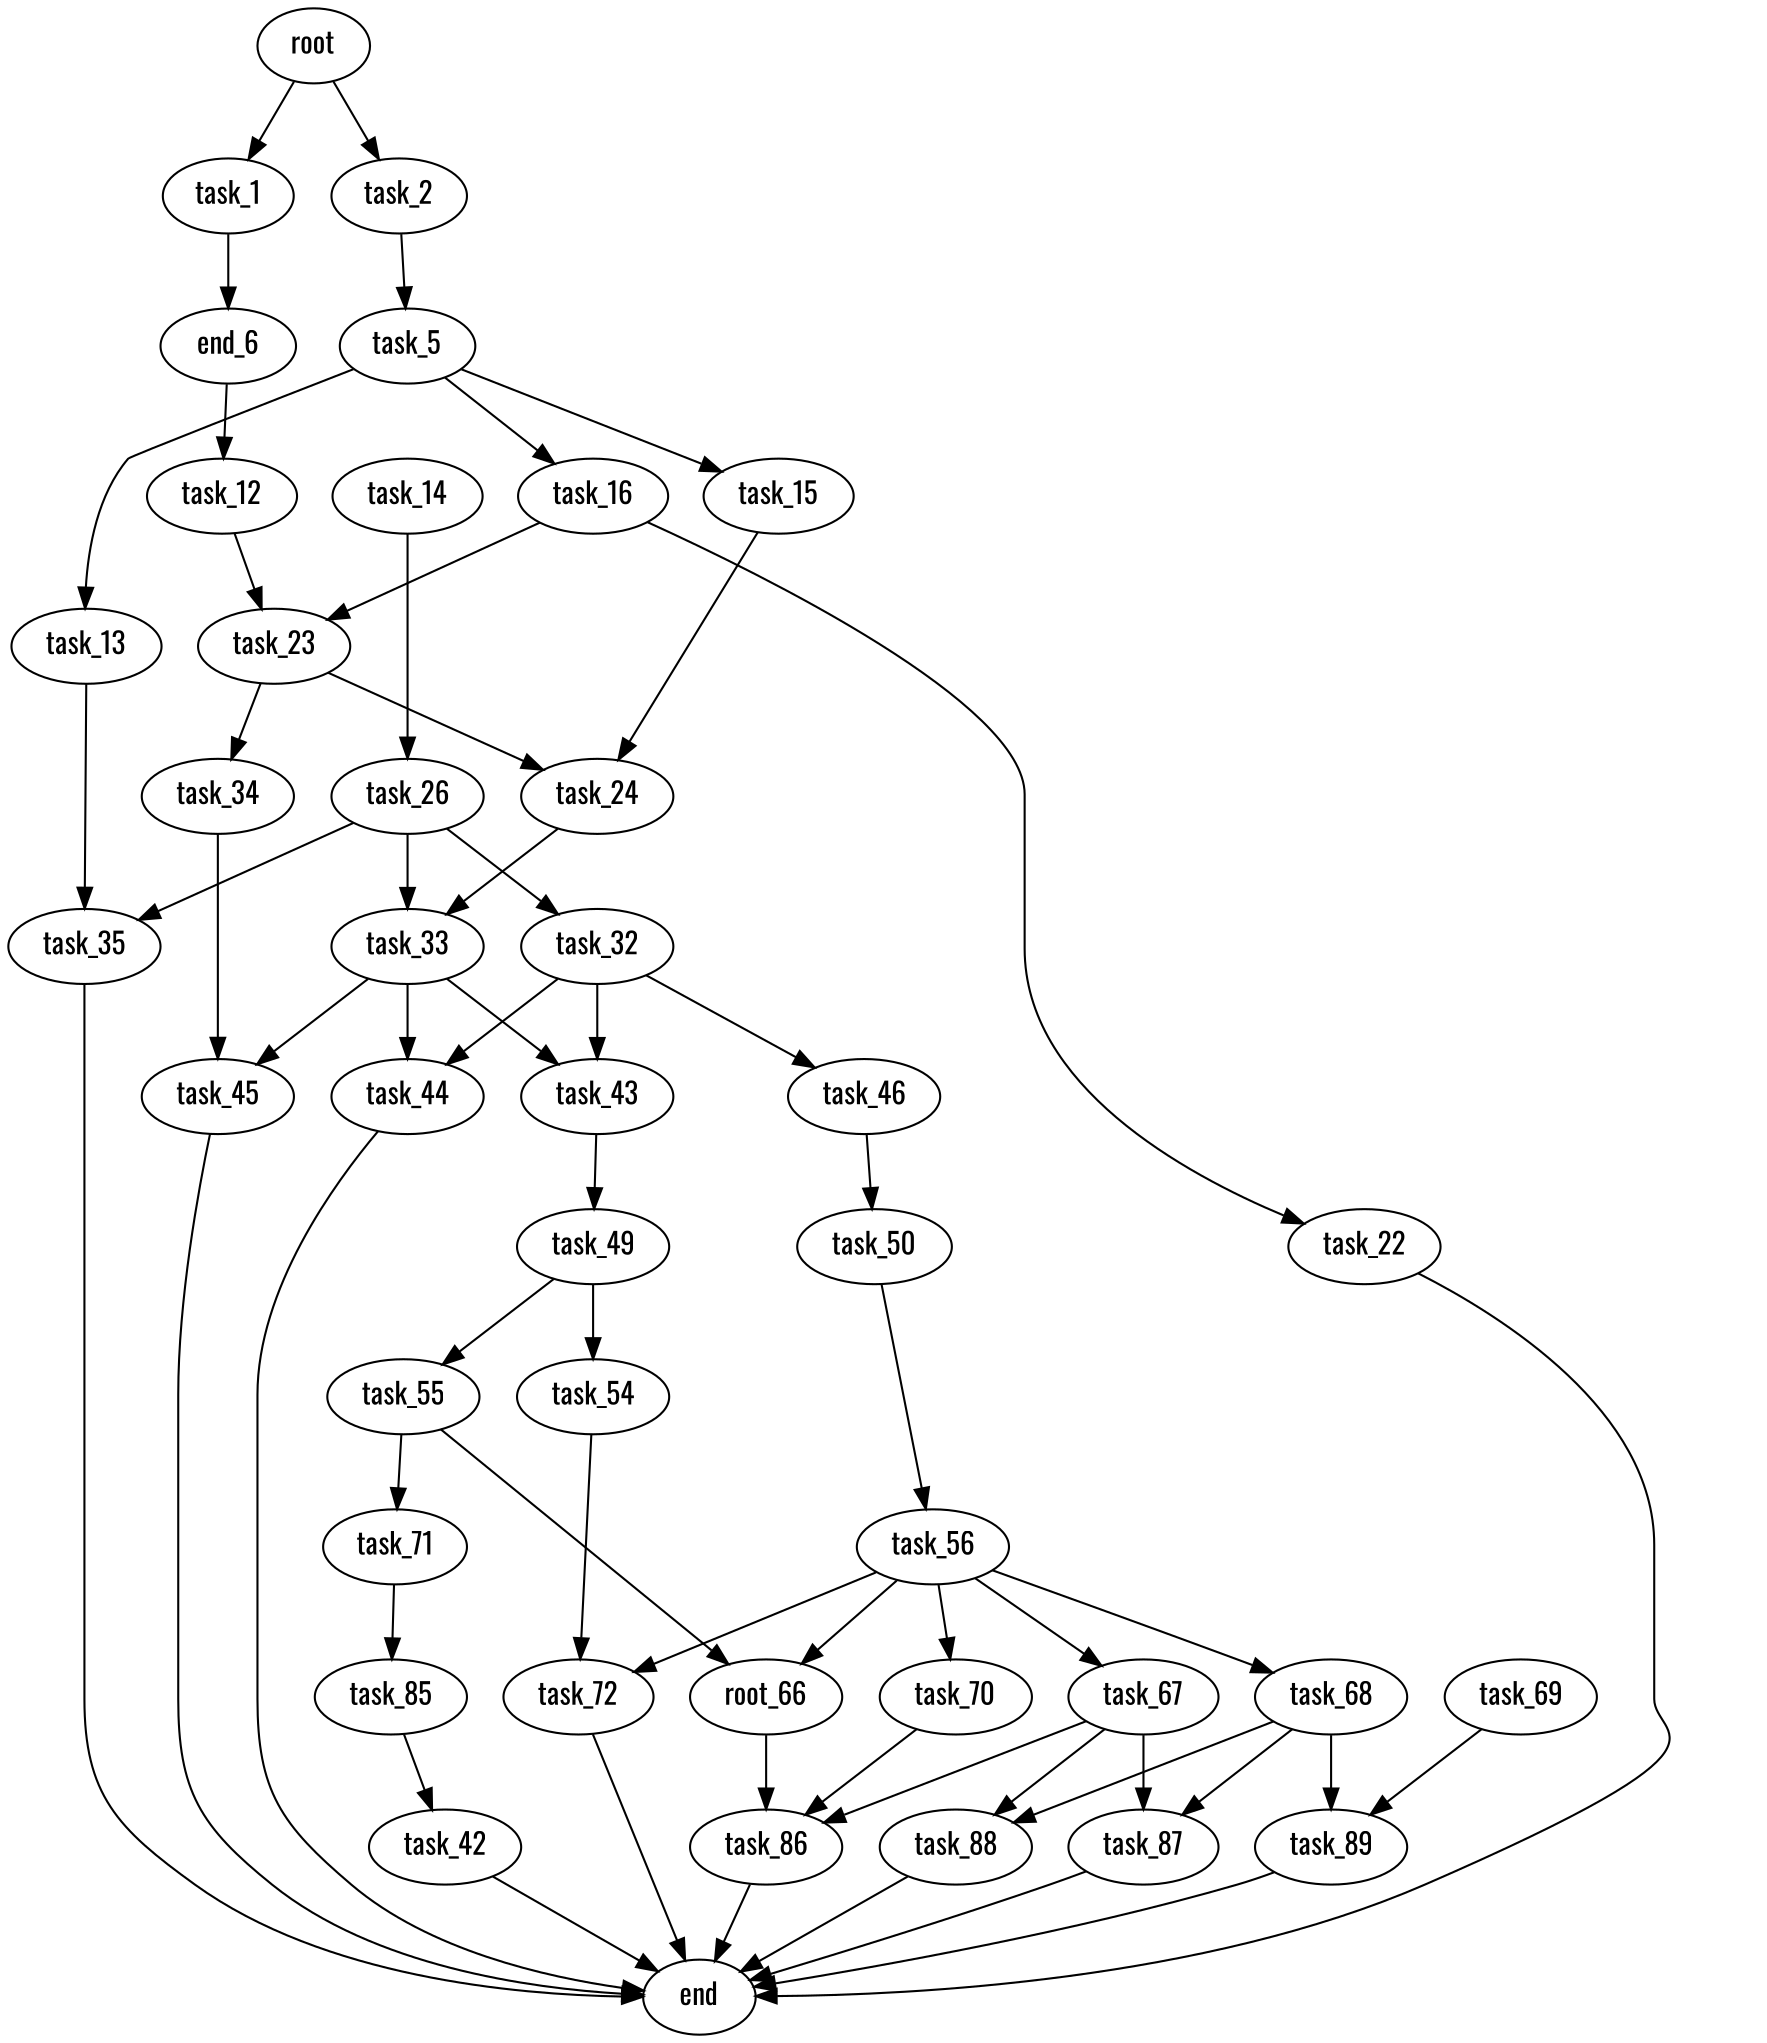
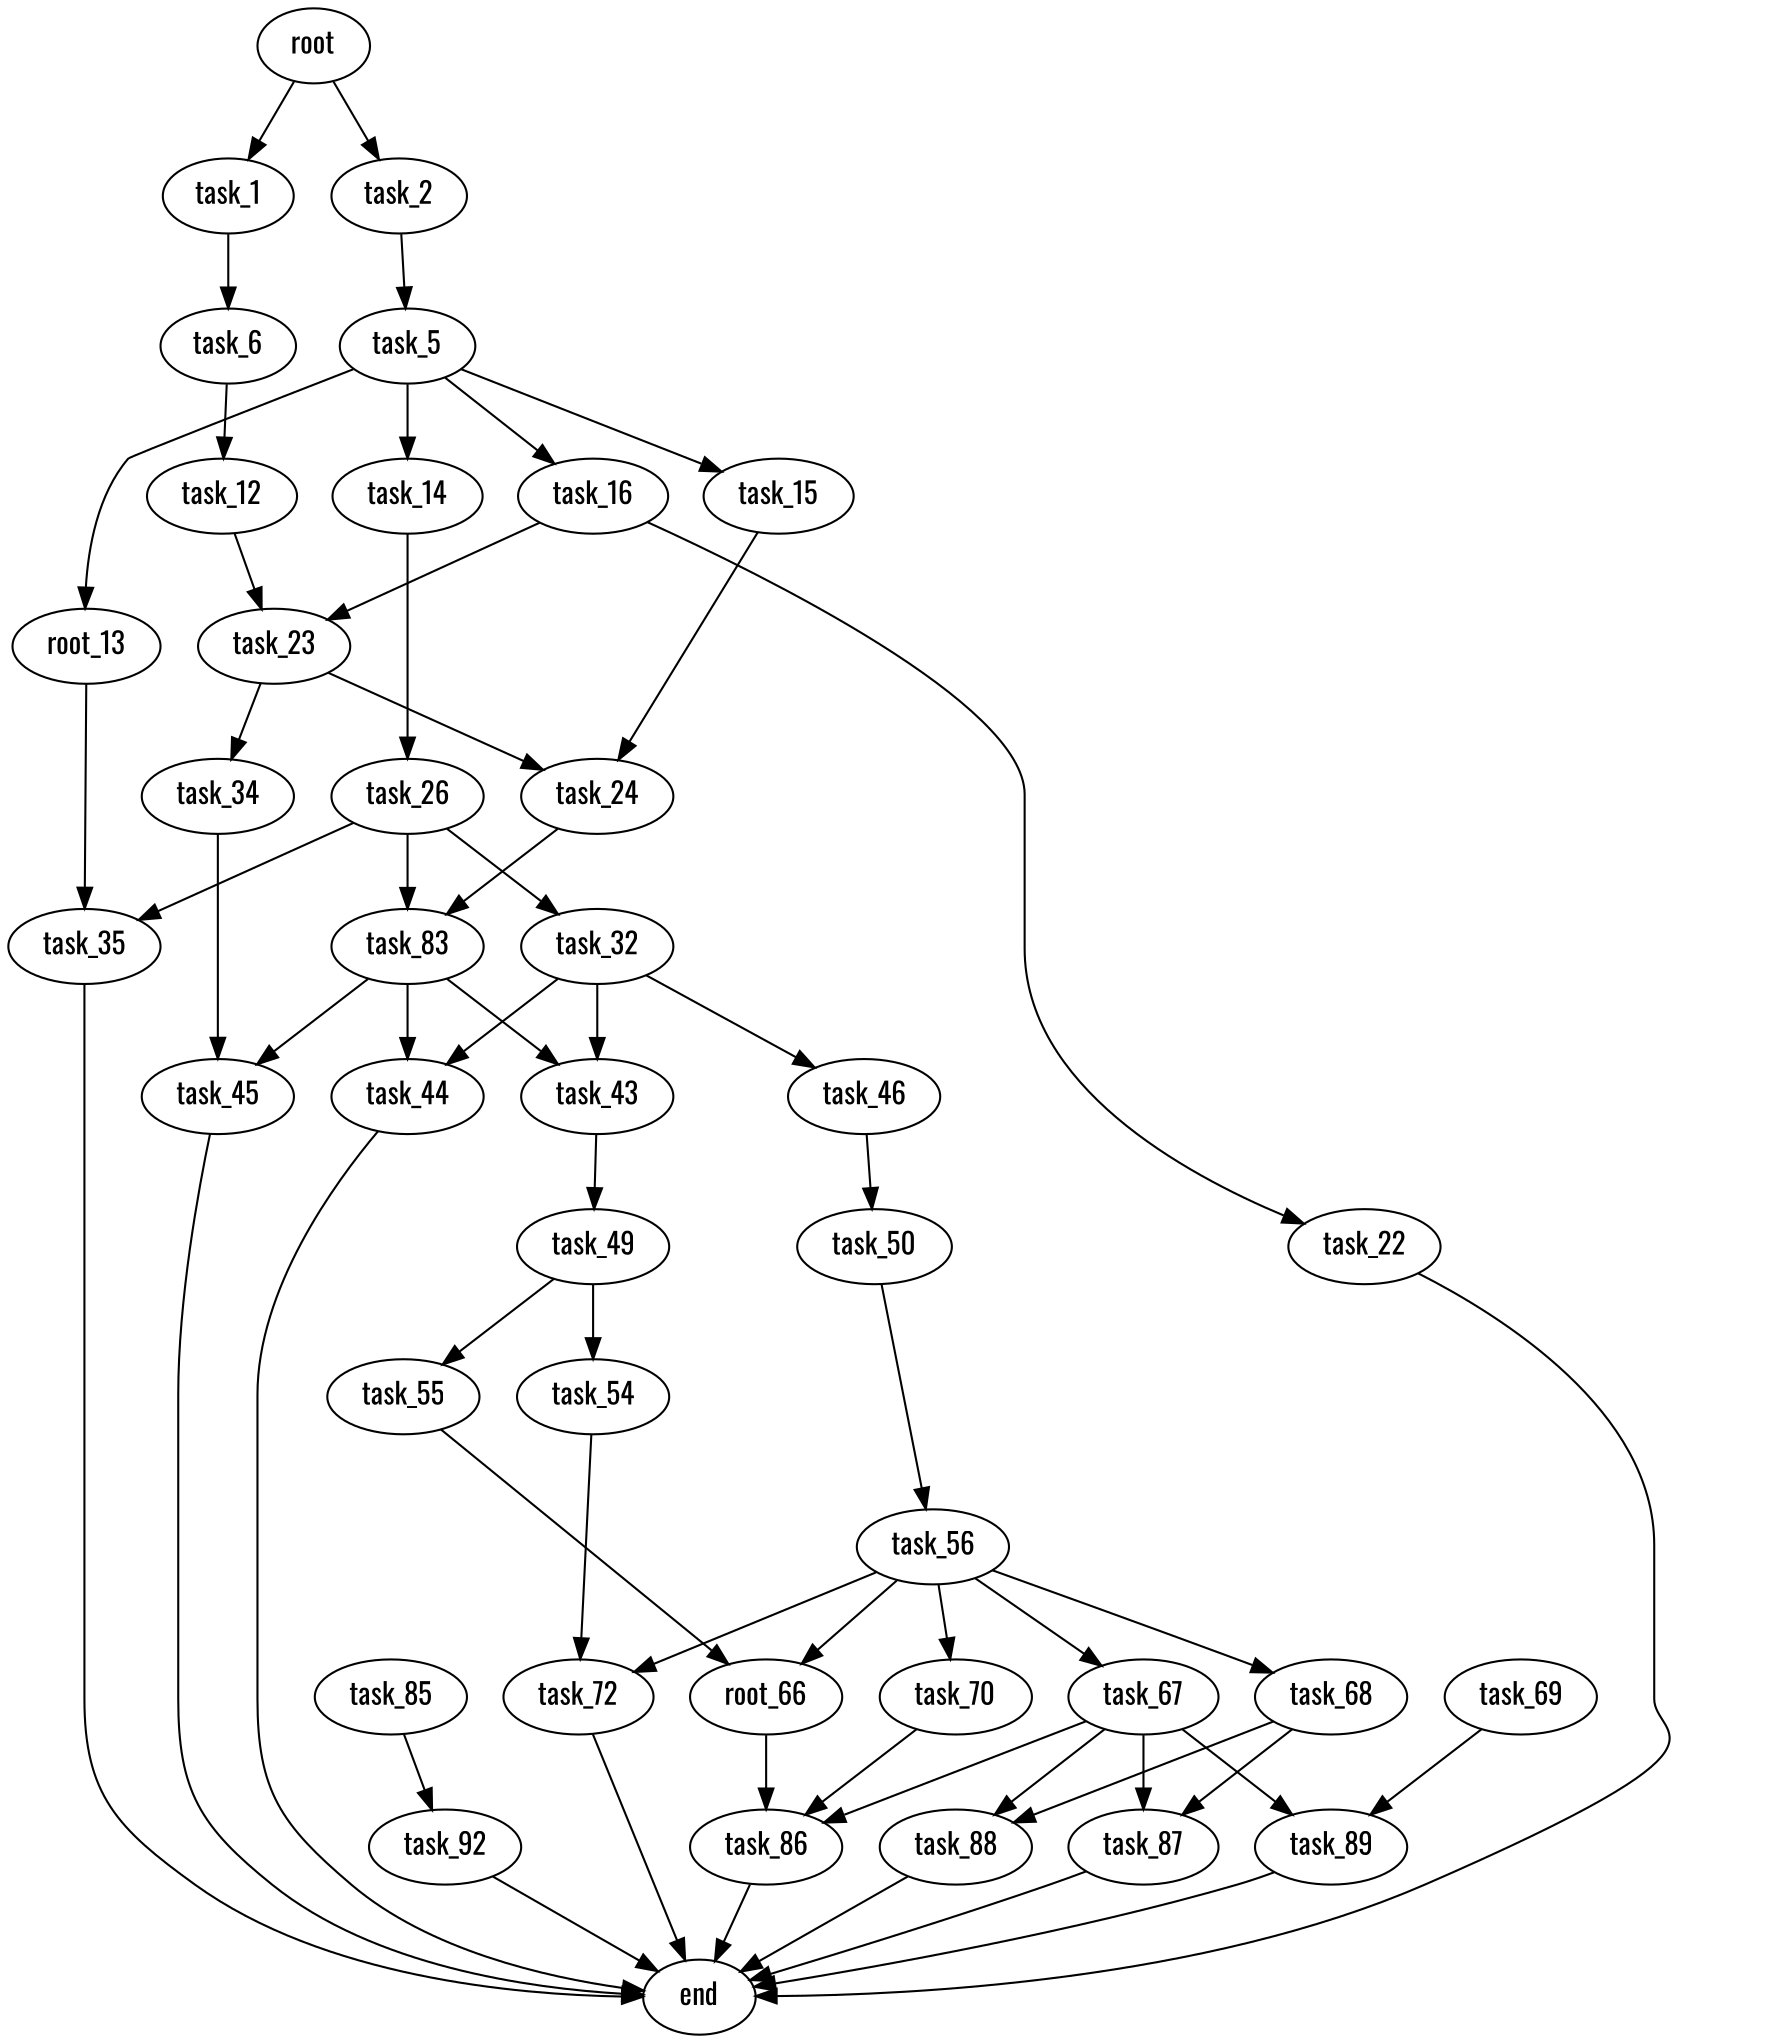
  digraph {
    fontname=Oswald
    node [fontname=Oswald]
    edge [fontname=Oswald]
    root
    task_1
    task_2
-   task_6 [label=end_6]
+   task_6
    task_5
    task_12
-   task_13
+   task_13 [label=root_13]
    task_14
    task_15
    task_16
    task_23
    task_35
    n13 [label=task_26]
    task_24
    task_22
    task_32
-   task_33
+   task_33 [label=task_83]
    task_34
    end
    task_43
    task_44
    task_46
    task_45
    task_49
    task_50
    task_54
    task_55
    task_56
    task_72
    n30 [label=root_66]
-   task_71
    task_67
    task_68
    task_70
    task_69
    task_89
    task_86
    task_85
    task_87
    task_88
-   task_92 [label=task_42]
+   task_92
    root -> task_1
    root -> task_2
    task_1 -> task_6
    task_2 -> task_5
    task_6 -> task_12
    task_5 -> task_13
+   task_5 -> task_14
    task_5 -> task_15
    task_5 -> task_16
    task_12 -> task_23
    task_13 -> task_35
    task_14 -> n13
    task_15 -> task_24
    task_16 -> task_23
    task_16 -> task_22
    task_23 -> task_24
    task_23 -> task_34
    task_35 -> end
    n13 -> task_35
    n13 -> task_32
    n13 -> task_33
    task_24 -> task_33
    task_22 -> end
    task_32 -> task_43
    task_32 -> task_44
    task_32 -> task_46
    task_33 -> task_43
    task_33 -> task_44
    task_33 -> task_45
    task_34 -> task_45
    task_43 -> task_49
    task_44 -> end
    task_46 -> task_50
    task_45 -> end
    task_49 -> task_54
    task_49 -> task_55
    task_50 -> task_56
    task_54 -> task_72
    task_55 -> n30
-   task_55 -> task_71
    task_56 -> task_72
    task_56 -> n30
    task_56 -> task_67
    task_56 -> task_68
    task_56 -> task_70
    task_72 -> end
    n30 -> task_86
-   task_71 -> task_85
    task_67 -> task_86
    task_67 -> task_87
    task_67 -> task_88
-   task_68 -> task_89
+   task_67 -> task_89
    task_68 -> task_87
    task_68 -> task_88
    task_70 -> task_86
    task_69 -> task_89
    task_89 -> end
    task_86 -> end
    task_85 -> task_92
    task_87 -> end
    task_88 -> end
    task_92 -> end
  }
